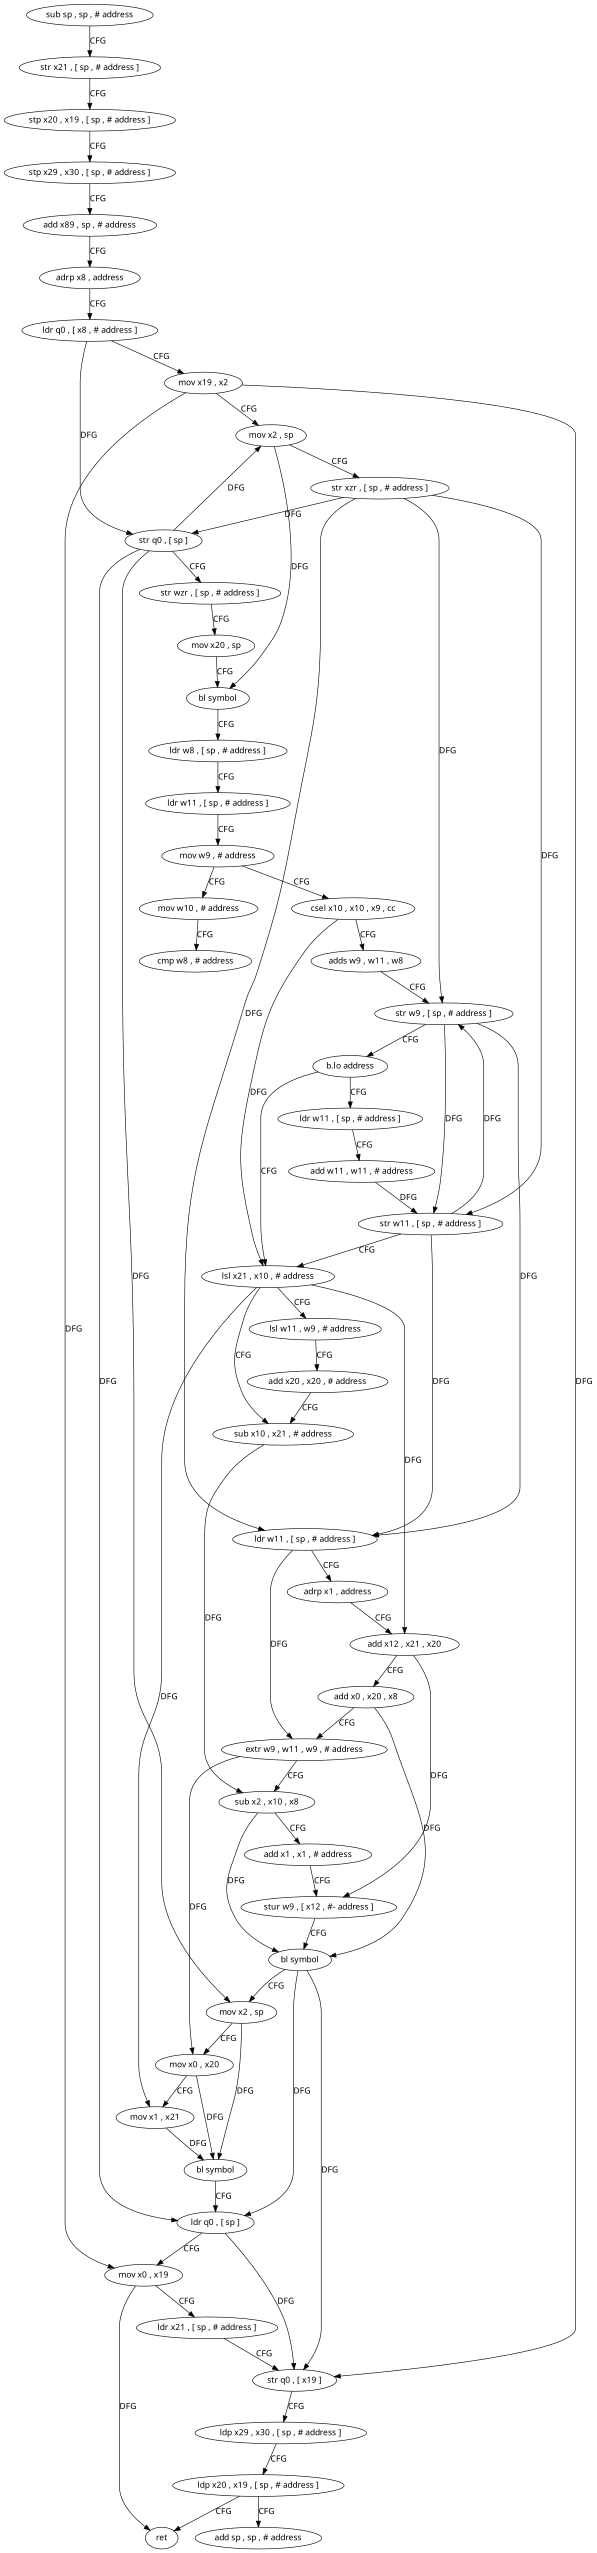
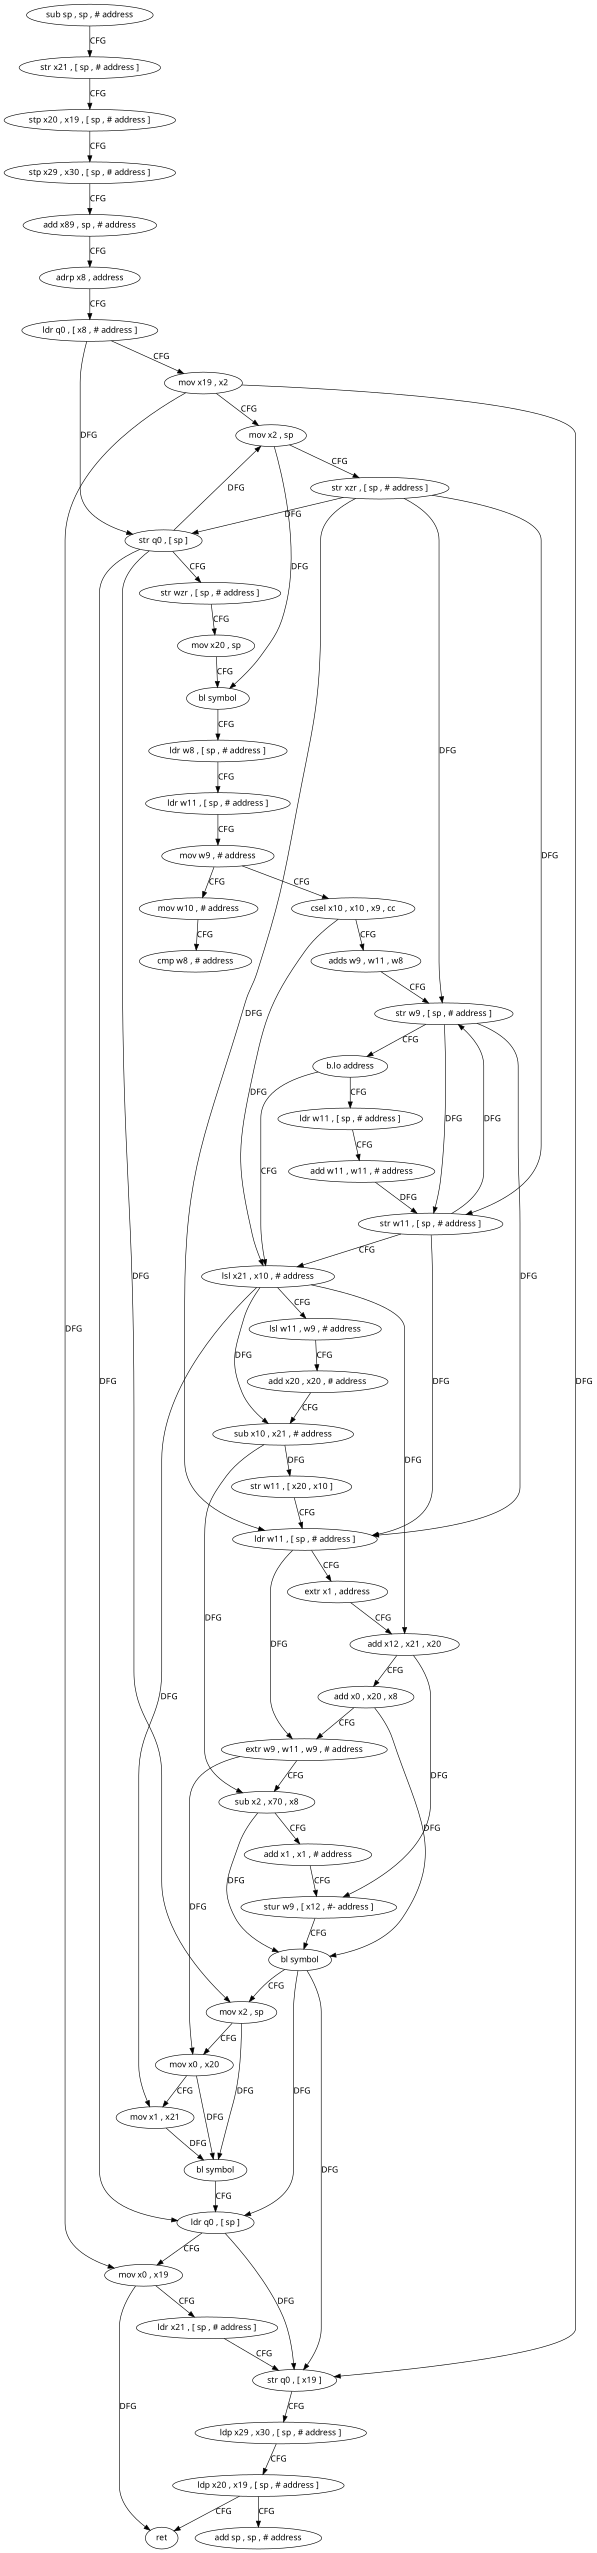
  digraph {
    fontname="Noto Sans"
    node [fontname="Noto Sans"]
    edge [fontname="Noto Sans"]
    n1 [label="sub sp , sp , # address"]
    n2 [label="str x21 , [ sp , # address ]"]
    n3 [label="stp x20 , x19 , [ sp , # address ]"]
    n4 [label="stp x29 , x30 , [ sp , # address ]"]
    n5 [label="add x89 , sp , # address"]
    n6 [label="adrp x8 , address"]
    n7 [label="ldr q0 , [ x8 , # address ]"]
    n8 [label="mov x19 , x2"]
    n9 [label="str q0 , [ sp ]"]
    n10 [label="mov x2 , sp"]
    n11 [label="mov x0 , x19"]
    n12 [label="str q0 , [ x19 ]"]
    n13 [label="str wzr , [ sp , # address ]"]
    n14 [label="mov x2 , sp"]
    n15 [label="ldr q0 , [ sp ]"]
    n16 [label="str xzr , [ sp , # address ]"]
    n17 [label="bl symbol"]
    n18 [label="ldr x21 , [ sp , # address ]"]
    n19 [label=ret]
    n20 [label="ldp x29 , x30 , [ sp , # address ]"]
    n21 [label="str w9 , [ sp , # address ]"]
    n22 [label="ldr w11 , [ sp , # address ]"]
    n23 [label="str w11 , [ sp , # address ]"]
    n24 [label="ldr w8 , [ sp , # address ]"]
    n25 [label="b.lo address"]
-   n26 [label="adrp x1 , address"]
+   n26 [label="extr x1 , address"]
    n27 [label="extr w9 , w11 , w9 , # address"]
    n28 [label="lsl x21 , x10 , # address"]
    n29 [label="mov x20 , sp"]
    n30 [label="mov x0 , x20"]
    n31 [label="bl symbol"]
    n32 [label="ldr w11 , [ sp , # address ]"]
    n33 [label="mov w9 , # address"]
    n34 [label="mov w10 , # address"]
    n35 [label="csel x10 , x10 , x9 , cc"]
    n36 [label="cmp w8 , # address"]
    n37 [label="adds w9 , w11 , w8"]
    n38 [label="lsl w11 , w9 , # address"]
    n39 [label="sub x10 , x21 , # address"]
    n40 [label="add x12 , x21 , x20"]
    n41 [label="mov x1 , x21"]
    n42 [label="ldr w11 , [ sp , # address ]"]
    n43 [label="add w11 , w11 , # address"]
    n44 [label="add x20 , x20 , # address"]
-   n46 [label="sub x2 , x10 , x8"]
+   n45 [label="str w11 , [ x20 , x10 ]"]
+   n46 [label="sub x2 , x70 , x8"]
    n47 [label="add x0 , x20 , x8"]
    n48 [label="stur w9 , [ x12 , #- address ]"]
    n49 [label="bl symbol"]
    n50 [label="add x1 , x1 , # address"]
    n51 [label="ldp x20 , x19 , [ sp , # address ]"]
    n52 [label="add sp , sp , # address"]
    n1 -> n2 [label=CFG]
    n2 -> n3 [label=CFG]
    n3 -> n4 [label=CFG]
    n4 -> n5 [label=CFG]
    n5 -> n6 [label=CFG]
    n6 -> n7 [label=CFG]
    n7 -> n8 [label=CFG]
    n7 -> n9 [label=DFG]
    n8 -> n10 [label=CFG]
    n8 -> n11 [label=DFG]
    n8 -> n12 [label=DFG]
    n9 -> n10 [label=DFG]
    n9 -> n13 [label=CFG]
    n9 -> n14 [label=DFG]
    n9 -> n15 [label=DFG]
    n10 -> n16 [label=CFG]
    n10 -> n17 [label=DFG]
    n11 -> n18 [label=CFG]
    n11 -> n19 [label=DFG]
    n12 -> n20 [label=CFG]
    n13 -> n29 [label=CFG]
    n14 -> n30 [label=CFG]
    n14 -> n31 [label=DFG]
    n15 -> n11 [label=CFG]
    n15 -> n12 [label=DFG]
    n16 -> n9 [label=DFG]
    n16 -> n21 [label=DFG]
    n16 -> n22 [label=DFG]
    n16 -> n23 [label=DFG]
    n17 -> n24 [label=CFG]
    n18 -> n12 [label=CFG]
    n20 -> n51 [label=CFG]
    n21 -> n22 [label=DFG]
    n21 -> n23 [label=DFG]
    n21 -> n25 [label=CFG]
    n22 -> n26 [label=CFG]
    n22 -> n27 [label=DFG]
    n23 -> n21 [label=DFG]
    n23 -> n22 [label=DFG]
    n23 -> n28 [label=CFG]
    n24 -> n32 [label=CFG]
    n25 -> n28 [label=CFG]
    n25 -> n42 [label=CFG]
    n26 -> n40 [label=CFG]
    n27 -> n30 [label=DFG]
    n27 -> n46 [label=CFG]
    n28 -> n38 [label=CFG]
-   n28 -> n39 [label=CFG]
+   n28 -> n39 [label=DFG]
    n28 -> n40 [label=DFG]
    n28 -> n41 [label=DFG]
    n29 -> n17 [label=CFG]
    n30 -> n31 [label=DFG]
    n30 -> n41 [label=CFG]
    n31 -> n15 [label=CFG]
    n32 -> n33 [label=CFG]
    n33 -> n34 [label=CFG]
    n33 -> n35 [label=CFG]
    n34 -> n36 [label=CFG]
    n35 -> n28 [label=DFG]
    n35 -> n37 [label=CFG]
    n37 -> n21 [label=CFG]
    n38 -> n44 [label=CFG]
+   n39 -> n45 [label=DFG]
    n39 -> n46 [label=DFG]
    n40 -> n47 [label=CFG]
    n40 -> n48 [label=DFG]
    n41 -> n31 [label=DFG]
    n42 -> n43 [label=CFG]
    n43 -> n23 [label=DFG]
    n44 -> n39 [label=CFG]
+   n45 -> n22 [label=CFG]
    n46 -> n49 [label=DFG]
    n46 -> n50 [label=CFG]
    n47 -> n27 [label=CFG]
    n47 -> n49 [label=DFG]
    n48 -> n49 [label=CFG]
    n49 -> n12 [label=DFG]
    n49 -> n14 [label=CFG]
    n49 -> n15 [label=DFG]
    n50 -> n48 [label=CFG]
    n51 -> n19 [label=CFG]
    n51 -> n52 [label=CFG]
  }
